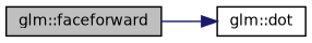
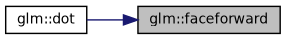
  digraph {
    rankdir=LR
    node [color=black fontname=Helvetica fontsize=10 shape=record style=filled]
    n1 [fillcolor=grey75 fontcolor=black height=0.2 label="glm::faceforward" width=0.4]
    n2 [fillcolor=white height=0.2 label="glm::dot" width=0.4]
-   n1 -> n2 [color=midnightblue fontname=Helvetica fontsize=10 labelfontname=Helvetica labelfontsize=10 style=solid]
+   n2 -> n1 [color=midnightblue fontname=Helvetica fontsize=10 labelfontname=Helvetica labelfontsize=10 style=solid]
  }
